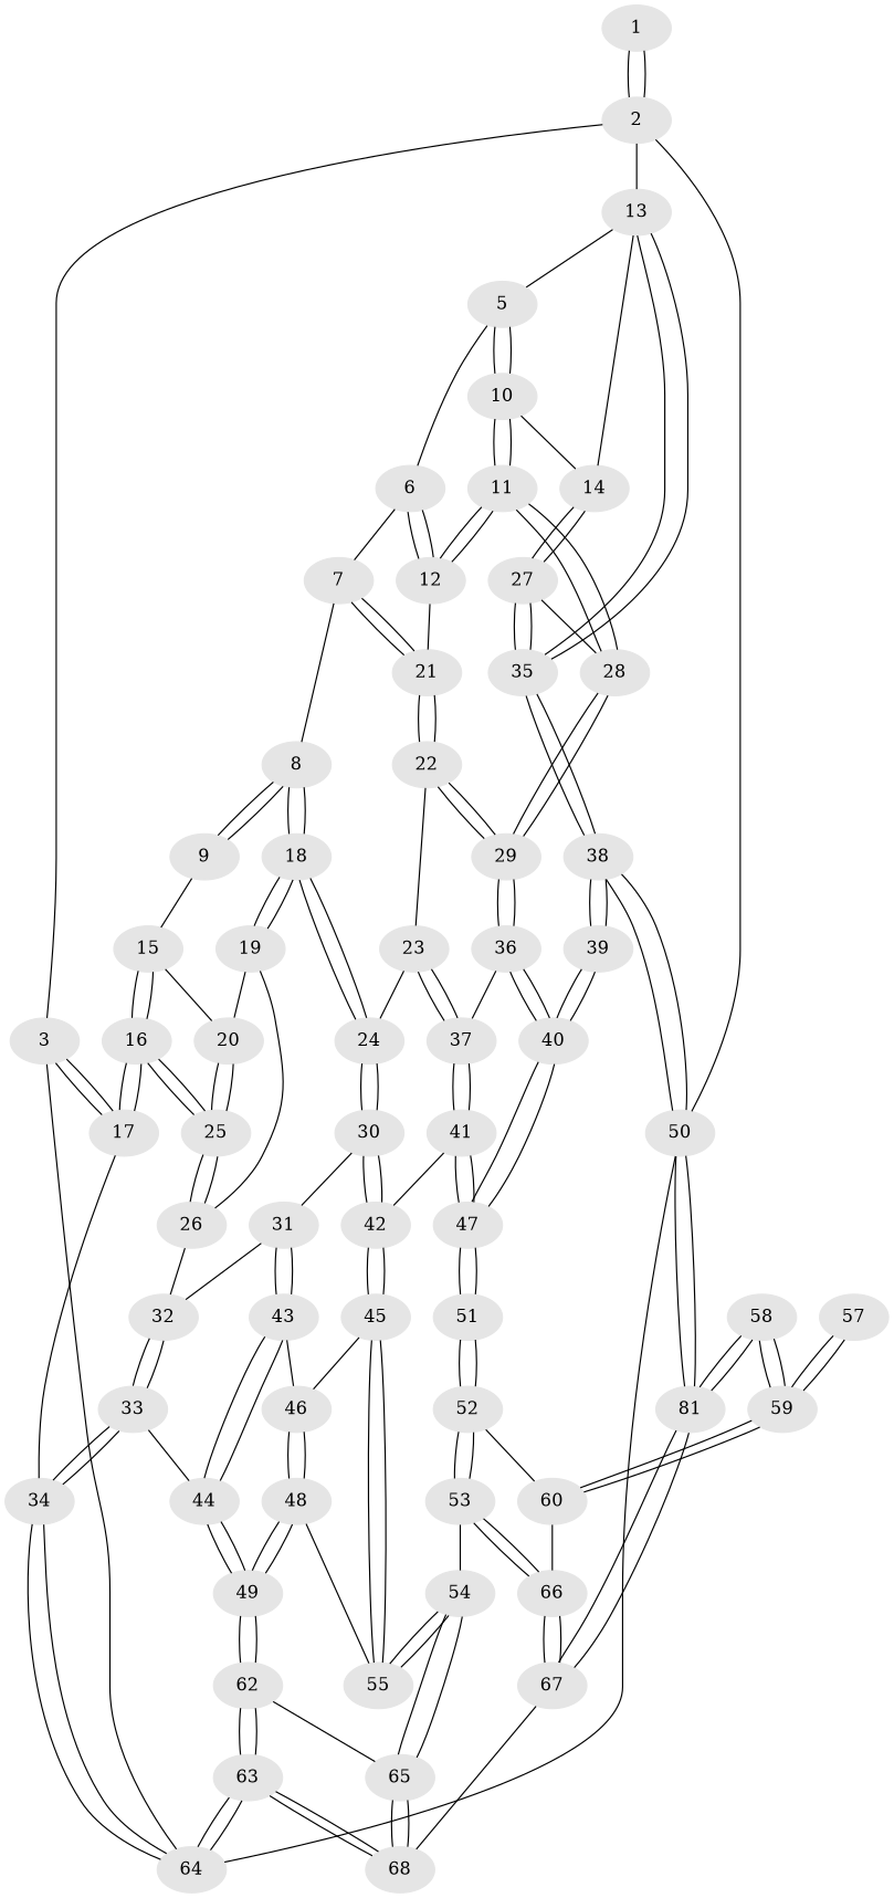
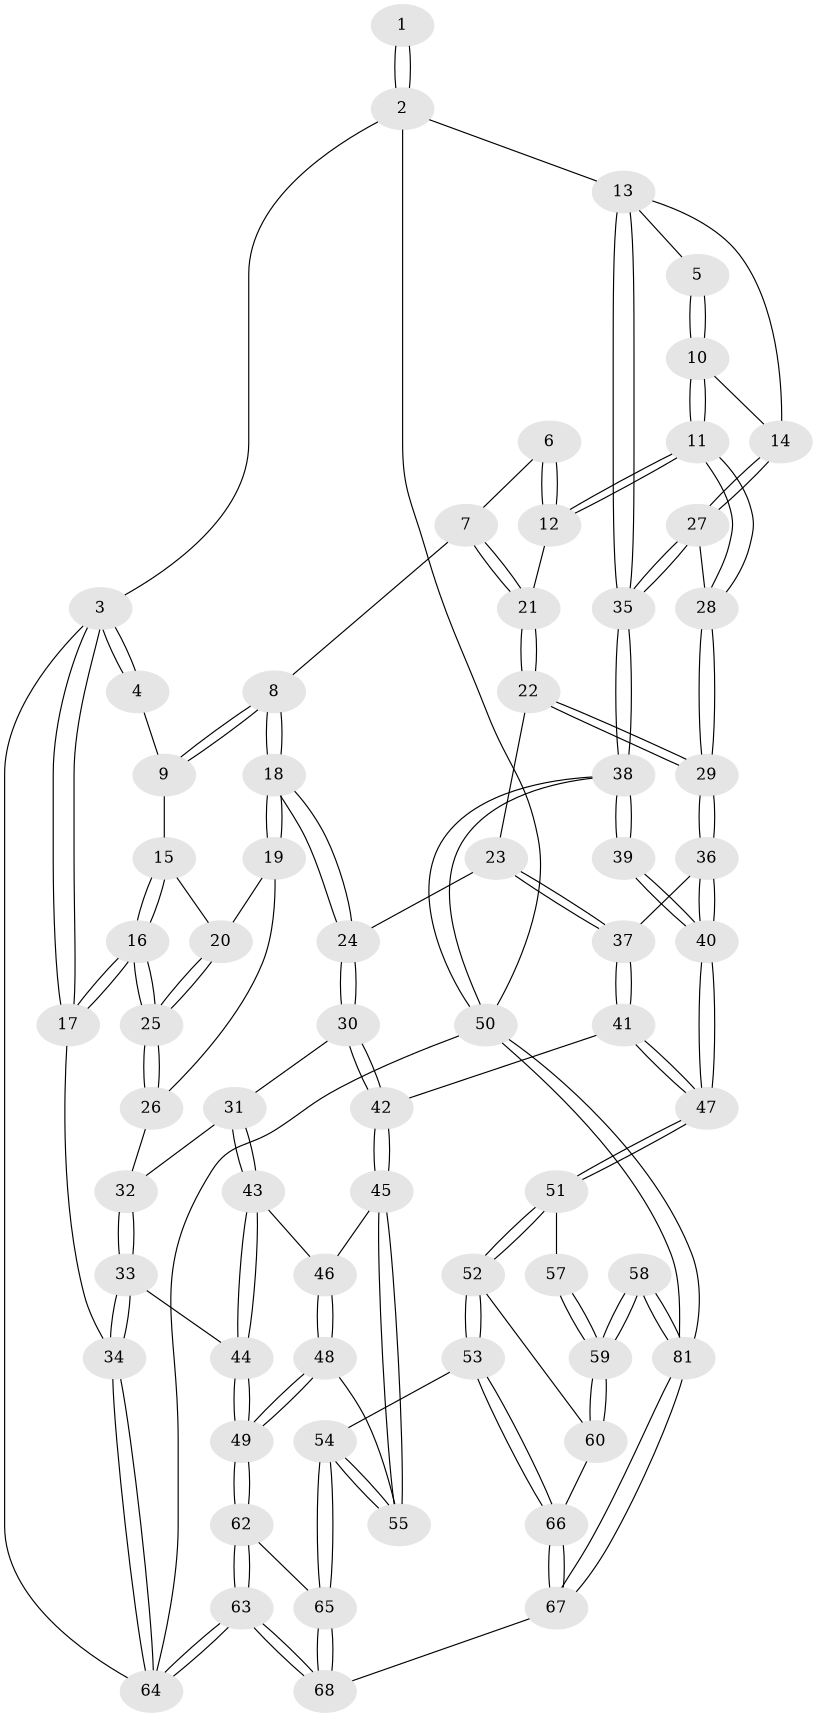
  graph {
    node [color=gray90 style=filled]
    1
    2
    3
    13
    50
    5
    6
    10
+   4
    17
    64
    14
    35
    n14 [label=81]
    9
    34
    15
    7
    12
    11
    8
    21
    18
    22
    19
    24
    16
    20
    28
    27
    29
    38
    25
    26
    30
    32
    23
    37
    36
    41
    31
    42
    33
    40
    43
    45
    44
    46
    49
    39
    47
    51
    55
    48
    62
    52
    57
    65
    63
    67
    53
    60
    59
    54
    66
    68
    58
    1 -- 2
    1 -- 2
    2 -- 3
    2 -- 13
    2 -- 50
+   3 -- 4
+   3 -- 4
    3 -- 17
    3 -- 17
    3 -- 64
    13 -- 5
    13 -- 14
    13 -- 35
    13 -- 35
    50 -- 64
    50 -- n14
    50 -- n14
-   5 -- 6
    5 -- 10
    5 -- 10
    6 -- 7
    6 -- 12
    6 -- 12
    10 -- 14
    10 -- 11
    10 -- 11
+   4 -- 9
    17 -- 34
    14 -- 27
    14 -- 27
    35 -- 38
    35 -- 38
    n14 -- 67
    n14 -- 67
    9 -- 15
    34 -- 64
    34 -- 64
    15 -- 16
    15 -- 16
    15 -- 20
    7 -- 8
    7 -- 21
    7 -- 21
    12 -- 21
    11 -- 12
    11 -- 12
    11 -- 28
    11 -- 28
    8 -- 9
    8 -- 9
    8 -- 18
    8 -- 18
    21 -- 22
    21 -- 22
    18 -- 19
    18 -- 19
    18 -- 24
    18 -- 24
    22 -- 29
    22 -- 29
    22 -- 23
    19 -- 20
    19 -- 26
    24 -- 30
    24 -- 30
    16 -- 17
    16 -- 17
    16 -- 25
    16 -- 25
    20 -- 25
    20 -- 25
    28 -- 29
    28 -- 29
    27 -- 35
    27 -- 35
    27 -- 28
    29 -- 36
    29 -- 36
    38 -- 50
    38 -- 50
    38 -- 39
    38 -- 39
    25 -- 26
    25 -- 26
    26 -- 32
    30 -- 31
    30 -- 42
    30 -- 42
    32 -- 33
    32 -- 33
    23 -- 24
    23 -- 37
    23 -- 37
    37 -- 41
    37 -- 41
    36 -- 37
    36 -- 40
    36 -- 40
    41 -- 42
    41 -- 47
    41 -- 47
    31 -- 32
    31 -- 43
    31 -- 43
    42 -- 45
    42 -- 45
    33 -- 34
    33 -- 34
    33 -- 44
    40 -- 47
    40 -- 47
    43 -- 44
    43 -- 44
    43 -- 46
    45 -- 46
    45 -- 55
    45 -- 55
    44 -- 49
    44 -- 49
    46 -- 48
    46 -- 48
    49 -- 62
    49 -- 62
    39 -- 40
    39 -- 40
    47 -- 51
    47 -- 51
    51 -- 52
    51 -- 52
+   51 -- 57
    48 -- 49
    48 -- 49
    48 -- 55
    62 -- 65
    62 -- 63
    62 -- 63
    52 -- 53
    52 -- 53
    52 -- 60
    57 -- 59
    57 -- 59
    65 -- 68
    65 -- 68
    63 -- 64
    63 -- 64
    63 -- 68
    63 -- 68
    67 -- 68
    53 -- 54
    53 -- 66
    53 -- 66
    60 -- 66
    59 -- 60
    59 -- 60
    54 -- 55
    54 -- 55
    54 -- 65
    54 -- 65
    66 -- 67
    66 -- 67
    58 -- n14
    58 -- n14
    58 -- 59
    58 -- 59
  }
